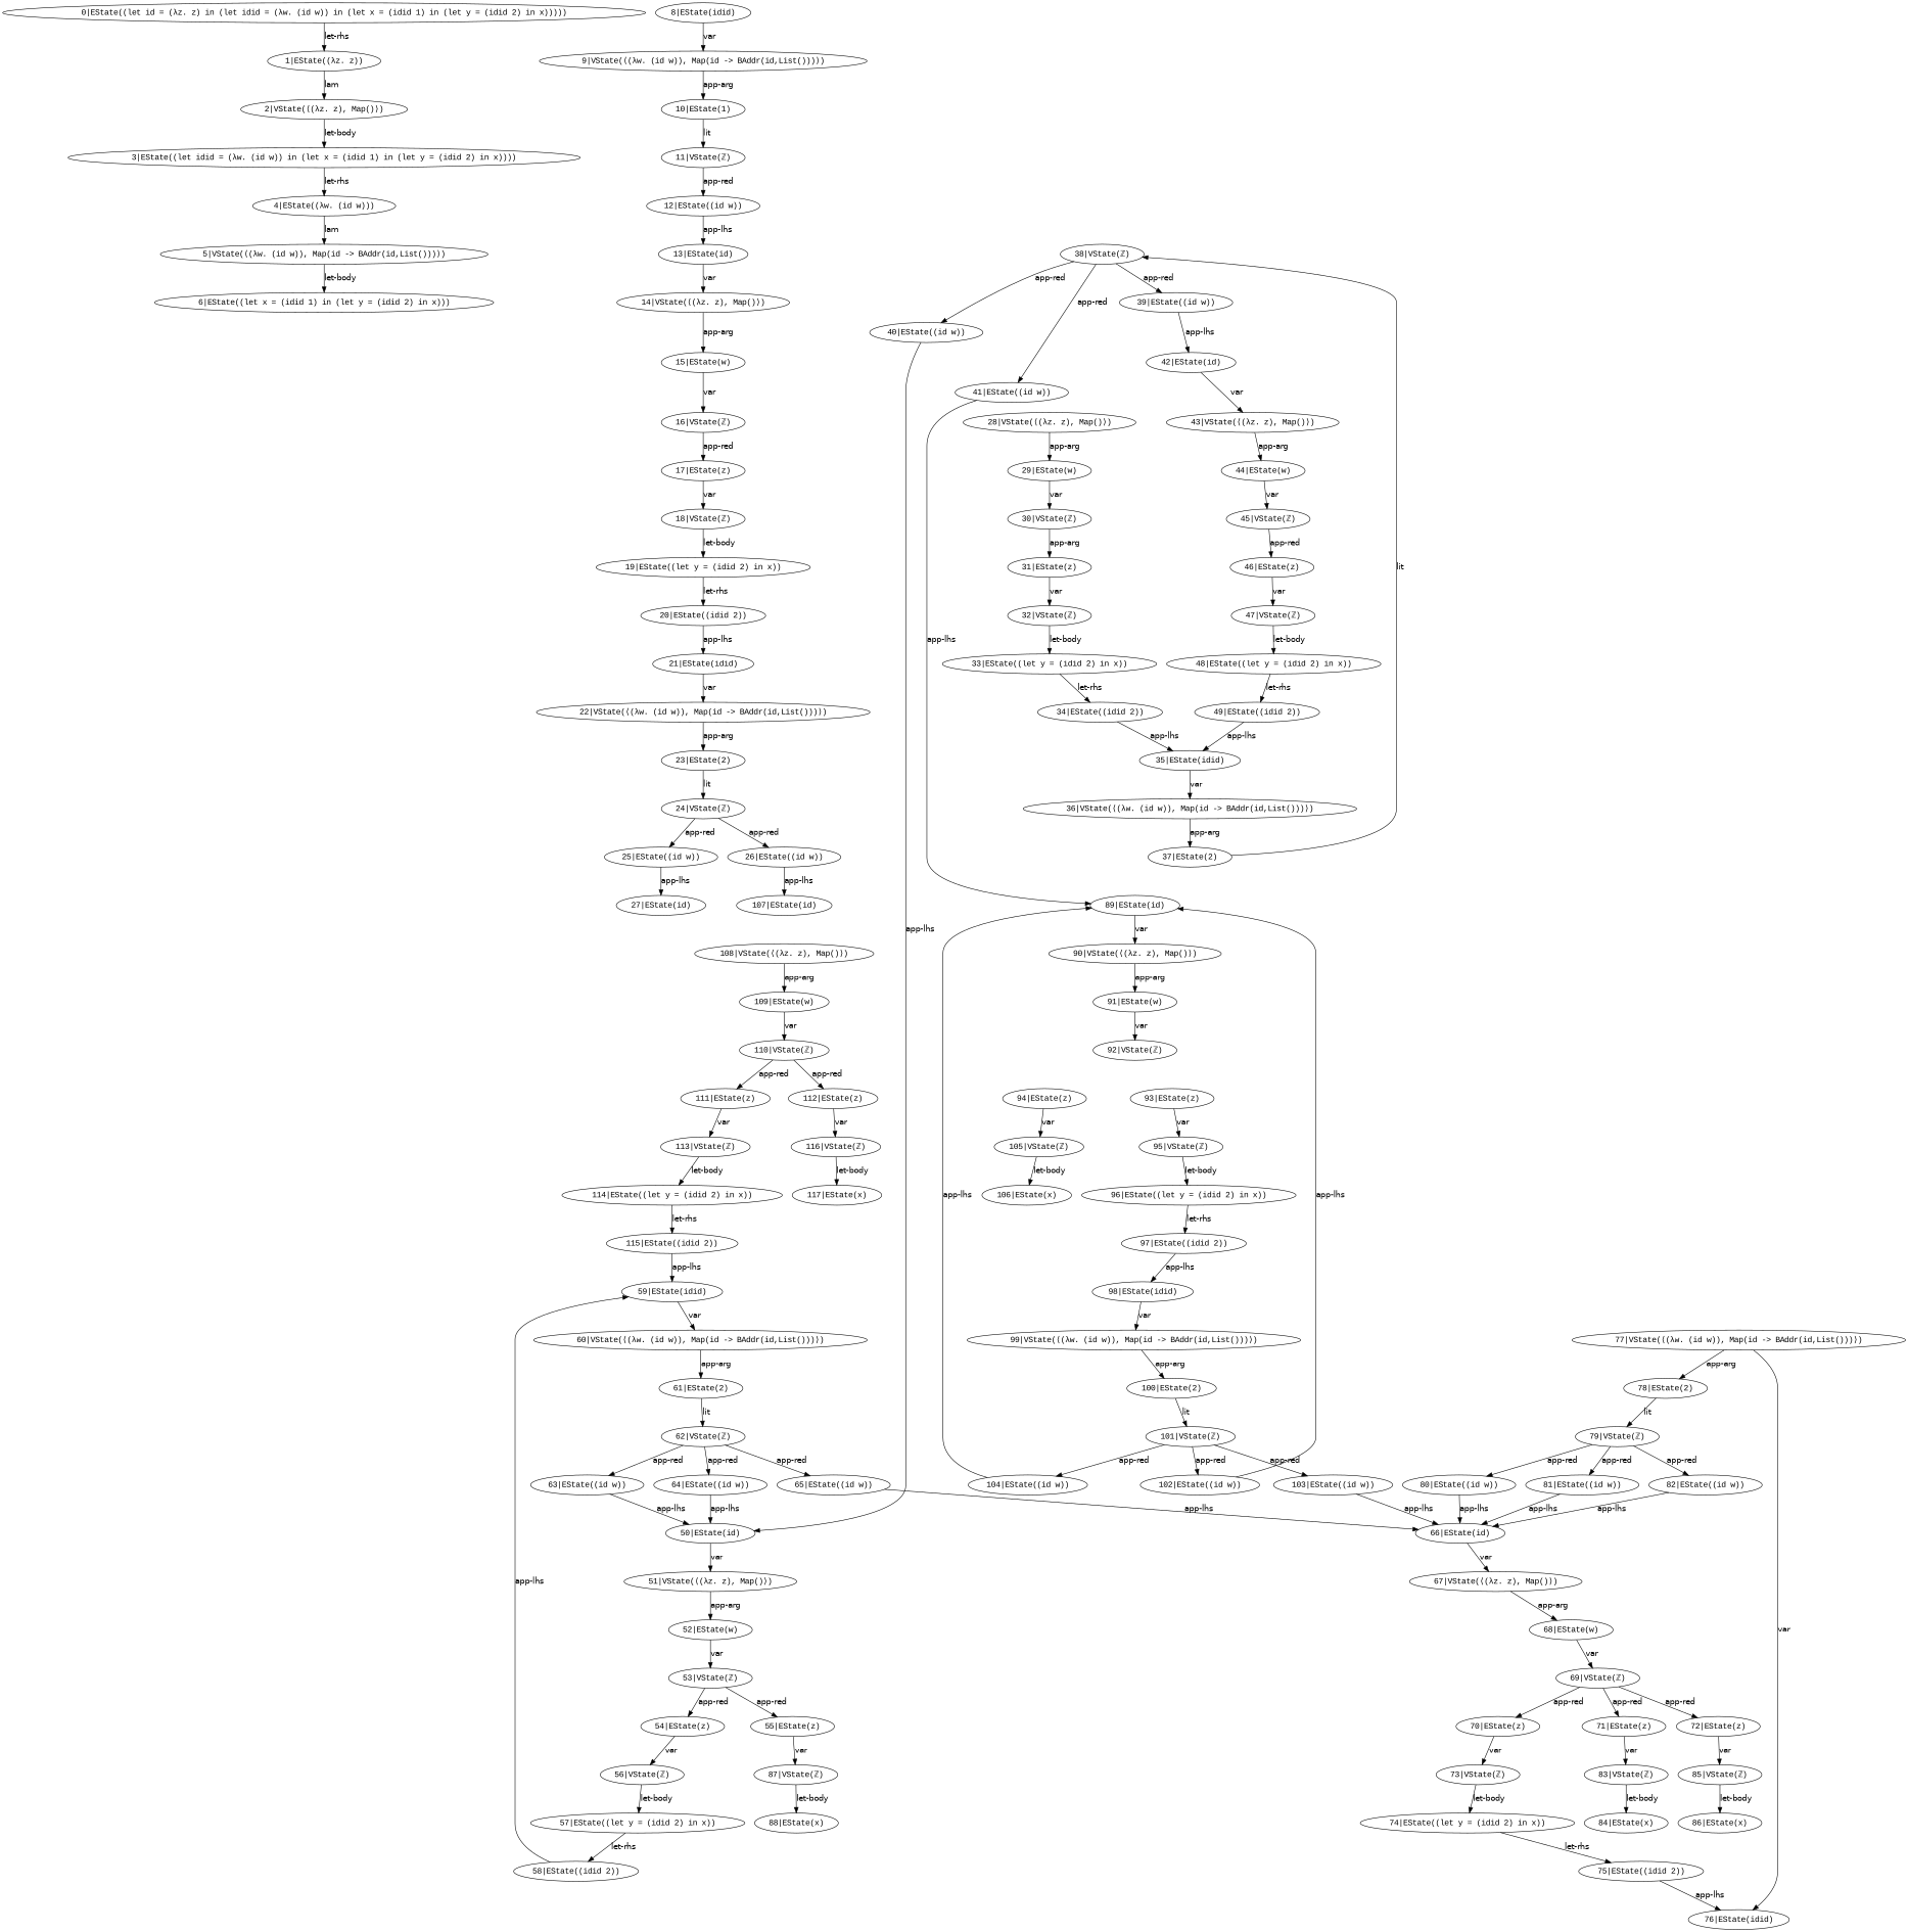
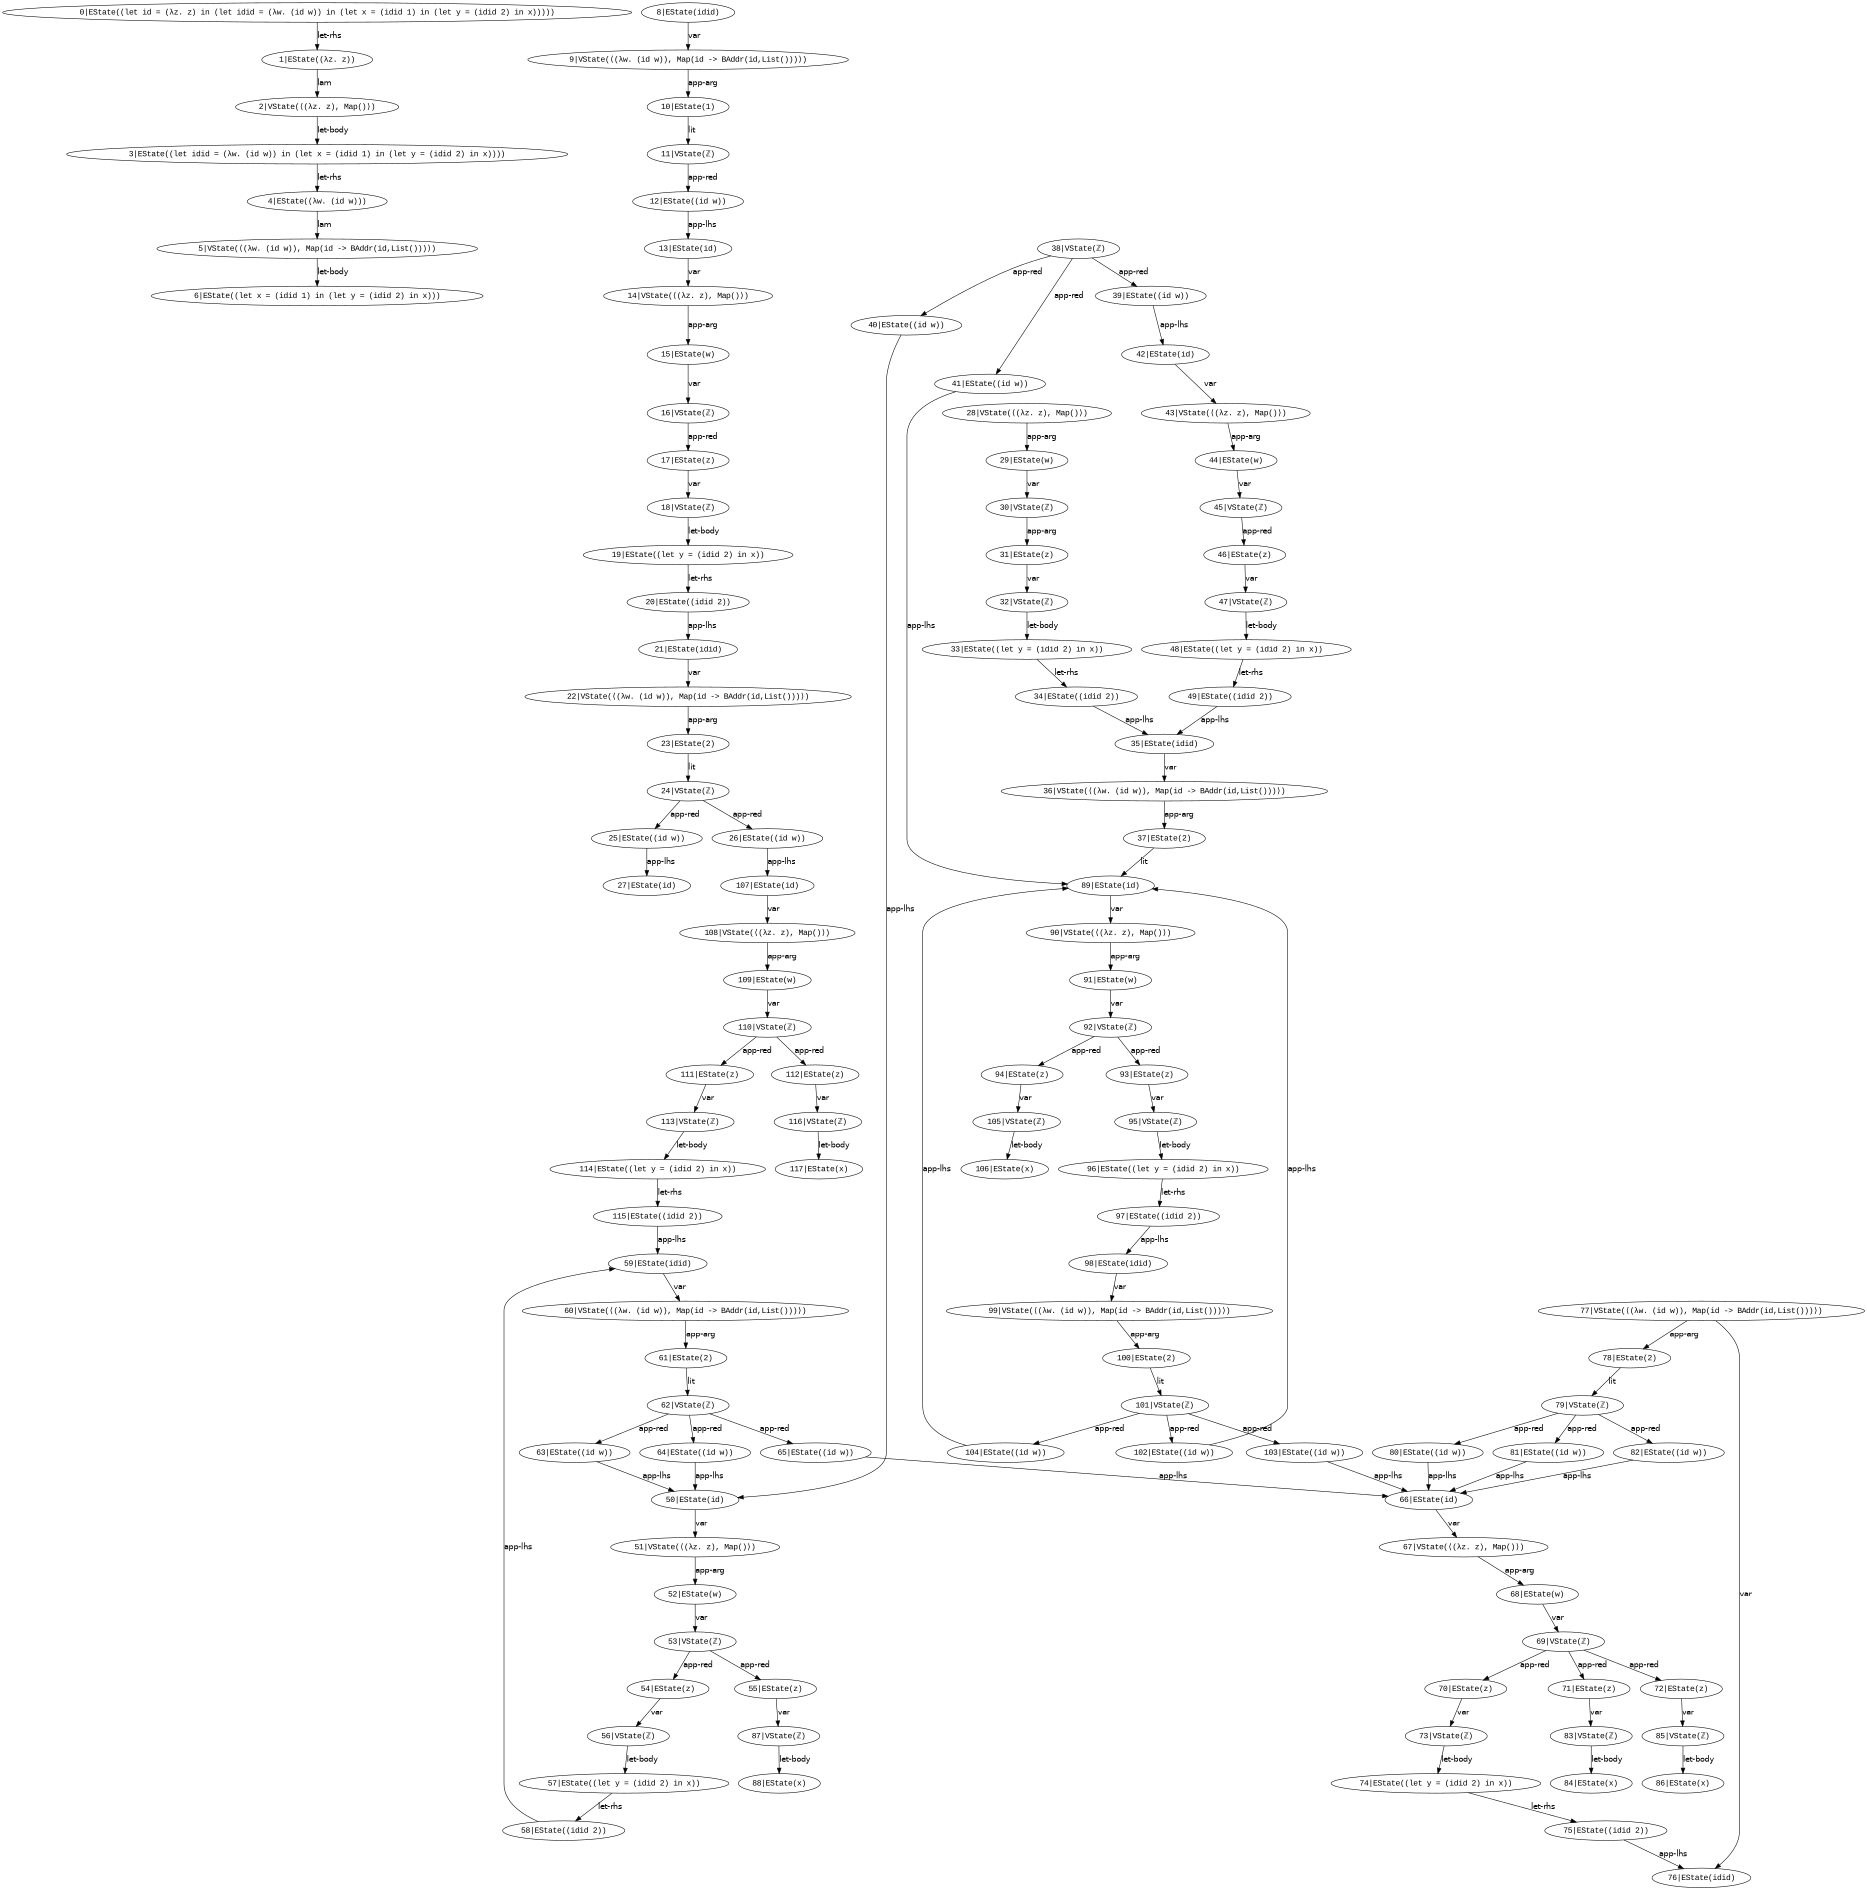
  digraph {
    node [fontname="Courier New"]
    edge [fontname=helvetica]
    n1 [label="0|EState((let id = (λz. z) in (let idid = (λw. (id w)) in (let x = (idid 1) in (let y = (idid 2) in x)))))"]
    n2 [label="1|EState((λz. z))"]
    n3 [label="2|VState(⟨(λz. z), Map()⟩)"]
    n4 [label="3|EState((let idid = (λw. (id w)) in (let x = (idid 1) in (let y = (idid 2) in x))))"]
    n5 [label="4|EState((λw. (id w)))"]
    n6 [label="5|VState(⟨(λw. (id w)), Map(id -> BAddr(id,List()))⟩)"]
    n7 [label="6|EState((let x = (idid 1) in (let y = (idid 2) in x)))"]
    n8 [label="8|EState(idid)"]
    n9 [label="9|VState(⟨(λw. (id w)), Map(id -> BAddr(id,List()))⟩)"]
    n10 [label="10|EState(1)"]
    n11 [label="11|VState(ℤ)"]
    n12 [label="12|EState((id w))"]
    n13 [label="13|EState(id)"]
    n14 [label="14|VState(⟨(λz. z), Map()⟩)"]
    n15 [label="15|EState(w)"]
    n16 [label="16|VState(ℤ)"]
    n17 [label="17|EState(z)"]
    n18 [label="18|VState(ℤ)"]
    n19 [label="19|EState((let y = (idid 2) in x))"]
    n20 [label="20|EState((idid 2))"]
    n21 [label="21|EState(idid)"]
    n22 [label="22|VState(⟨(λw. (id w)), Map(id -> BAddr(id,List()))⟩)"]
    n23 [label="23|EState(2)"]
    n24 [label="24|VState(ℤ)"]
    n25 [label="25|EState((id w))"]
    n26 [label="26|EState((id w))"]
    n27 [label="27|EState(id)"]
    n28 [label="107|EState(id)"]
    n29 [label="108|VState(⟨(λz. z), Map()⟩)"]
    n30 [label="28|VState(⟨(λz. z), Map()⟩)"]
    n31 [label="29|EState(w)"]
    n32 [label="30|VState(ℤ)"]
    n33 [label="31|EState(z)"]
    n34 [label="32|VState(ℤ)"]
    n35 [label="33|EState((let y = (idid 2) in x))"]
    n36 [label="34|EState((idid 2))"]
    n37 [label="35|EState(idid)"]
    n38 [label="36|VState(⟨(λw. (id w)), Map(id -> BAddr(id,List()))⟩)"]
    n39 [label="37|EState(2)"]
    n40 [label="38|VState(ℤ)"]
    n41 [label="39|EState((id w))"]
    n42 [label="40|EState((id w))"]
    n43 [label="41|EState((id w))"]
    n44 [label="42|EState(id)"]
    n45 [label="50|EState(id)"]
    n46 [label="89|EState(id)"]
    n47 [label="43|VState(⟨(λz. z), Map()⟩)"]
    n48 [label="51|VState(⟨(λz. z), Map()⟩)"]
    n49 [label="90|VState(⟨(λz. z), Map()⟩)"]
    n50 [label="44|EState(w)"]
    n51 [label="45|VState(ℤ)"]
    n52 [label="46|EState(z)"]
    n53 [label="47|VState(ℤ)"]
    n54 [label="48|EState((let y = (idid 2) in x))"]
    n55 [label="49|EState((idid 2))"]
    n56 [label="52|EState(w)"]
    n57 [label="53|VState(ℤ)"]
    n58 [label="54|EState(z)"]
    n59 [label="55|EState(z)"]
    n60 [label="56|VState(ℤ)"]
    n61 [label="87|VState(ℤ)"]
    n62 [label="57|EState((let y = (idid 2) in x))"]
    n63 [label="88|EState(x)"]
    n64 [label="58|EState((idid 2))"]
    n65 [label="59|EState(idid)"]
    n66 [label="60|VState(⟨(λw. (id w)), Map(id -> BAddr(id,List()))⟩)"]
    n67 [label="61|EState(2)"]
    n68 [label="62|VState(ℤ)"]
    n69 [label="63|EState((id w))"]
    n70 [label="64|EState((id w))"]
    n71 [label="65|EState((id w))"]
    n72 [label="66|EState(id)"]
    n73 [label="67|VState(⟨(λz. z), Map()⟩)"]
    n74 [label="68|EState(w)"]
    n75 [label="69|VState(ℤ)"]
    n76 [label="70|EState(z)"]
    n77 [label="71|EState(z)"]
    n78 [label="72|EState(z)"]
    n79 [label="73|VState(ℤ)"]
    n80 [label="83|VState(ℤ)"]
    n81 [label="85|VState(ℤ)"]
    n82 [label="74|EState((let y = (idid 2) in x))"]
    n83 [label="84|EState(x)"]
    n84 [label="86|EState(x)"]
    n85 [label="75|EState((idid 2))"]
    n86 [label="76|EState(idid)"]
    n87 [label="77|VState(⟨(λw. (id w)), Map(id -> BAddr(id,List()))⟩)"]
    n88 [label="78|EState(2)"]
    n89 [label="79|VState(ℤ)"]
    n90 [label="80|EState((id w))"]
    n91 [label="81|EState((id w))"]
    n92 [label="82|EState((id w))"]
    n93 [label="91|EState(w)"]
    n94 [label="92|VState(ℤ)"]
    n95 [label="93|EState(z)"]
    n96 [label="94|EState(z)"]
    n97 [label="95|VState(ℤ)"]
    n98 [label="105|VState(ℤ)"]
    n99 [label="96|EState((let y = (idid 2) in x))"]
    n100 [label="106|EState(x)"]
    n101 [label="97|EState((idid 2))"]
    n102 [label="98|EState(idid)"]
    n103 [label="99|VState(⟨(λw. (id w)), Map(id -> BAddr(id,List()))⟩)"]
    n104 [label="100|EState(2)"]
    n105 [label="101|VState(ℤ)"]
    n106 [label="102|EState((id w))"]
    n107 [label="103|EState((id w))"]
    n108 [label="104|EState((id w))"]
    n109 [label="109|EState(w)"]
    n110 [label="110|VState(ℤ)"]
    n111 [label="111|EState(z)"]
    n112 [label="112|EState(z)"]
    n113 [label="113|VState(ℤ)"]
    n114 [label="116|VState(ℤ)"]
    n115 [label="114|EState((let y = (idid 2) in x))"]
    n116 [label="117|EState(x)"]
    n117 [label="115|EState((idid 2))"]
    n1 -> n2 [label="let-rhs"]
    n2 -> n3 [label=lam]
    n3 -> n4 [label="let-body"]
    n4 -> n5 [label="let-rhs"]
    n5 -> n6 [label=lam]
    n6 -> n7 [label="let-body"]
    n8 -> n9 [label=var]
    n9 -> n10 [label="app-arg"]
    n10 -> n11 [label=lit]
    n11 -> n12 [label="app-red"]
    n12 -> n13 [label="app-lhs"]
    n13 -> n14 [label=var]
    n14 -> n15 [label="app-arg"]
    n15 -> n16 [label=var]
    n16 -> n17 [label="app-red"]
    n17 -> n18 [label=var]
    n18 -> n19 [label="let-body"]
    n19 -> n20 [label="let-rhs"]
    n20 -> n21 [label="app-lhs"]
    n21 -> n22 [label=var]
    n22 -> n23 [label="app-arg"]
    n23 -> n24 [label=lit]
    n24 -> n25 [label="app-red"]
    n24 -> n26 [label="app-red"]
    n25 -> n27 [label="app-lhs"]
    n26 -> n28 [label="app-lhs"]
+   n28 -> n29 [label=var]
    n29 -> n109 [label="app-arg"]
    n30 -> n31 [label="app-arg"]
    n31 -> n32 [label=var]
    n32 -> n33 [label="app-arg"]
    n33 -> n34 [label=var]
    n34 -> n35 [label="let-body"]
    n35 -> n36 [label="let-rhs"]
    n36 -> n37 [label="app-lhs"]
    n37 -> n38 [label=var]
    n38 -> n39 [label="app-arg"]
-   n39 -> n40 [label=lit]
+   n39 -> n46 [label=lit]
    n40 -> n41 [label="app-red"]
    n40 -> n42 [label="app-red"]
    n40 -> n43 [label="app-red"]
    n41 -> n44 [label="app-lhs"]
    n42 -> n45 [label="app-lhs"]
    n43 -> n46 [label="app-lhs"]
    n44 -> n47 [label=var]
    n45 -> n48 [label=var]
    n46 -> n49 [label=var]
    n47 -> n50 [label="app-arg"]
    n48 -> n56 [label="app-arg"]
    n49 -> n93 [label="app-arg"]
    n50 -> n51 [label=var]
    n51 -> n52 [label="app-red"]
    n52 -> n53 [label=var]
    n53 -> n54 [label="let-body"]
    n54 -> n55 [label="let-rhs"]
    n55 -> n37 [label="app-lhs"]
    n56 -> n57 [label=var]
    n57 -> n58 [label="app-red"]
    n57 -> n59 [label="app-red"]
    n58 -> n60 [label=var]
    n59 -> n61 [label=var]
    n60 -> n62 [label="let-body"]
    n61 -> n63 [label="let-body"]
    n62 -> n64 [label="let-rhs"]
    n64 -> n65 [label="app-lhs"]
    n65 -> n66 [label=var]
    n66 -> n67 [label="app-arg"]
    n67 -> n68 [label=lit]
    n68 -> n69 [label="app-red"]
    n68 -> n70 [label="app-red"]
    n68 -> n71 [label="app-red"]
    n69 -> n45 [label="app-lhs"]
    n70 -> n45 [label="app-lhs"]
    n71 -> n72 [label="app-lhs"]
    n72 -> n73 [label=var]
    n73 -> n74 [label="app-arg"]
    n74 -> n75 [label=var]
    n75 -> n76 [label="app-red"]
    n75 -> n77 [label="app-red"]
    n75 -> n78 [label="app-red"]
    n76 -> n79 [label=var]
    n77 -> n80 [label=var]
    n78 -> n81 [label=var]
    n79 -> n82 [label="let-body"]
    n80 -> n83 [label="let-body"]
    n81 -> n84 [label="let-body"]
    n82 -> n85 [label="let-rhs"]
    n85 -> n86 [label="app-lhs"]
    n87 -> n86 [label=var]
    n87 -> n88 [label="app-arg"]
    n88 -> n89 [label=lit]
    n89 -> n90 [label="app-red"]
    n89 -> n91 [label="app-red"]
    n89 -> n92 [label="app-red"]
    n90 -> n72 [label="app-lhs"]
    n91 -> n72 [label="app-lhs"]
    n92 -> n72 [label="app-lhs"]
    n93 -> n94 [label=var]
+   n94 -> n95 [label="app-red"]
+   n94 -> n96 [label="app-red"]
    n95 -> n97 [label=var]
    n96 -> n98 [label=var]
    n97 -> n99 [label="let-body"]
    n98 -> n100 [label="let-body"]
    n99 -> n101 [label="let-rhs"]
    n101 -> n102 [label="app-lhs"]
    n102 -> n103 [label=var]
    n103 -> n104 [label="app-arg"]
    n104 -> n105 [label=lit]
    n105 -> n106 [label="app-red"]
    n105 -> n107 [label="app-red"]
    n105 -> n108 [label="app-red"]
    n106 -> n46 [label="app-lhs"]
    n107 -> n72 [label="app-lhs"]
    n108 -> n46 [label="app-lhs"]
    n109 -> n110 [label=var]
    n110 -> n111 [label="app-red"]
    n110 -> n112 [label="app-red"]
    n111 -> n113 [label=var]
    n112 -> n114 [label=var]
    n113 -> n115 [label="let-body"]
    n114 -> n116 [label="let-body"]
    n115 -> n117 [label="let-rhs"]
    n117 -> n65 [label="app-lhs"]
  }
